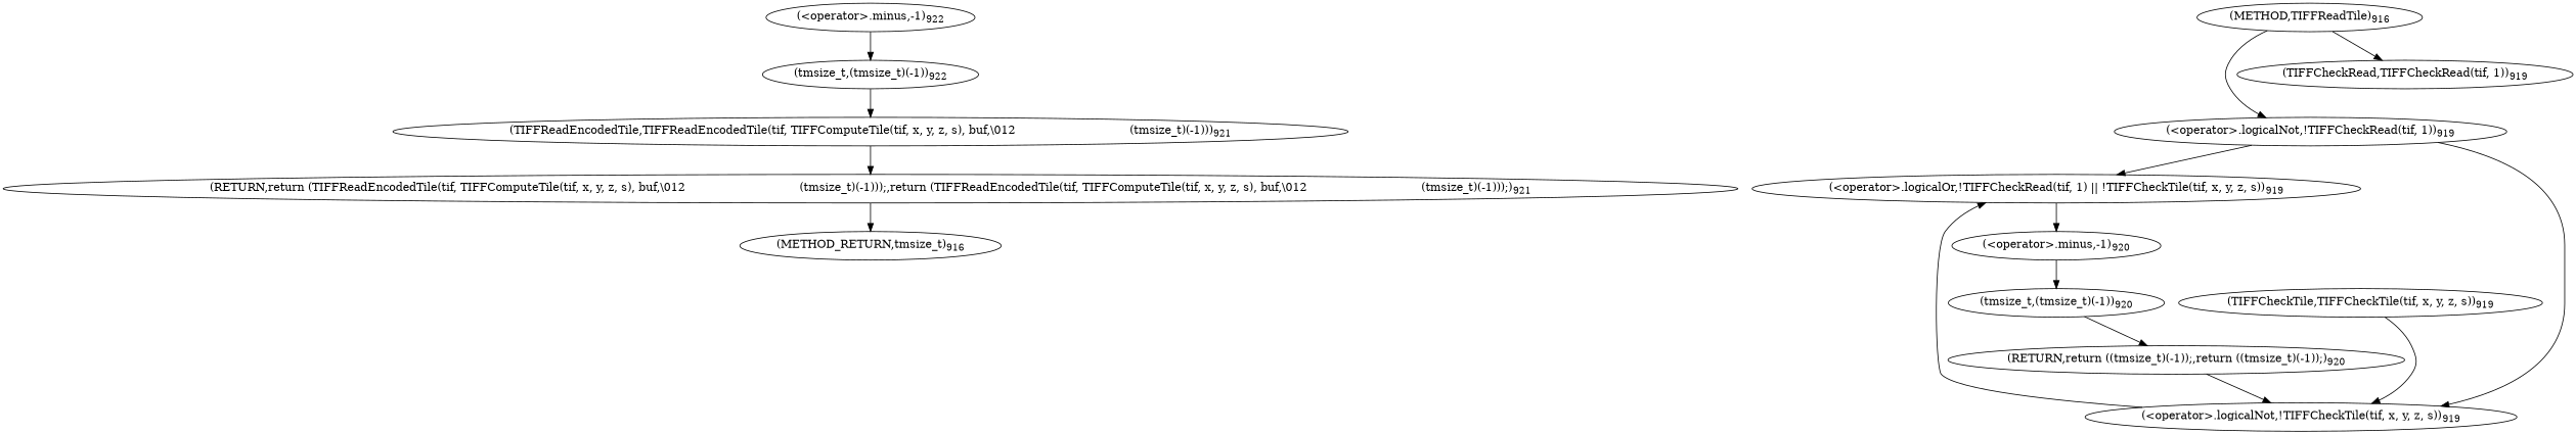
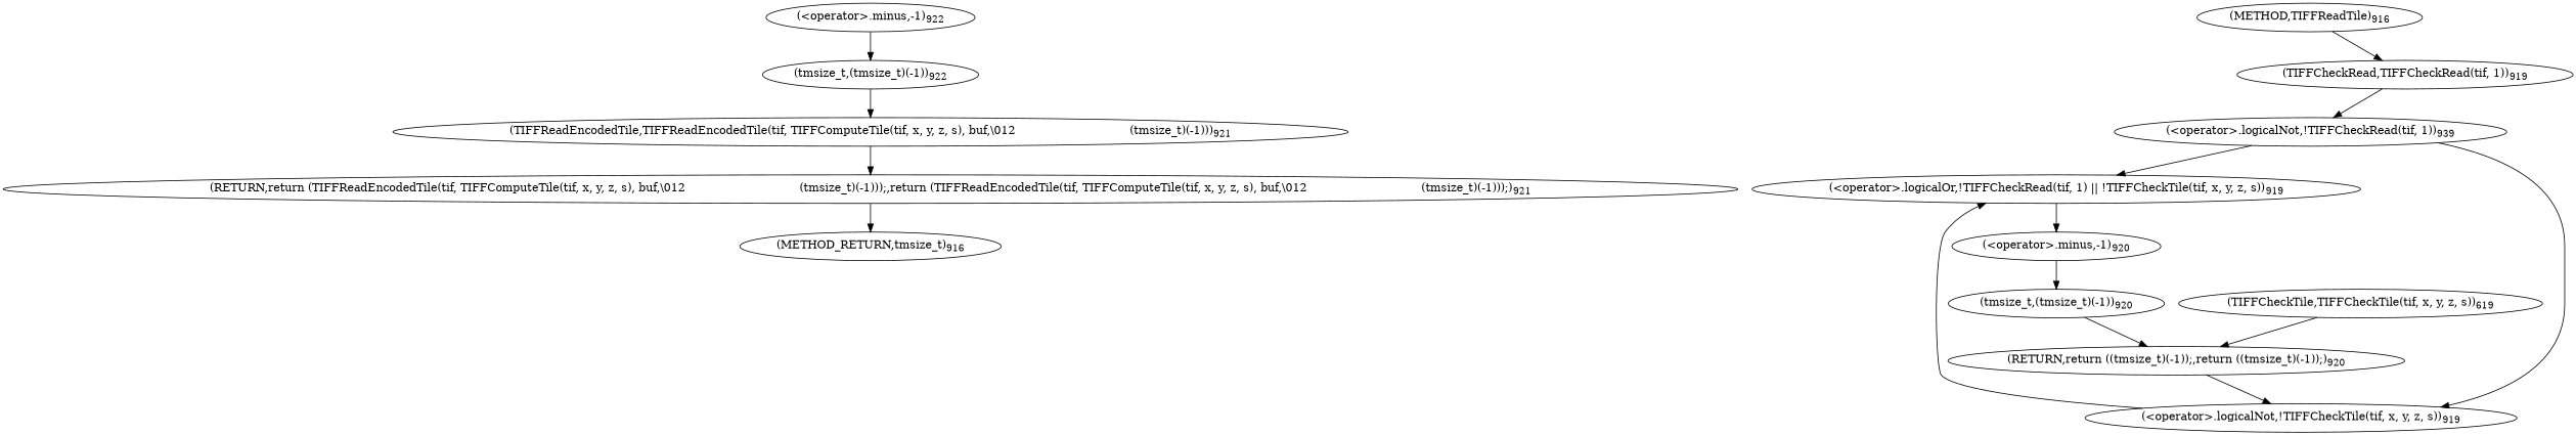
  digraph {
    n1 [label=<(RETURN,return (TIFFReadEncodedTile(tif, TIFFComputeTile(tif, x, y, z, s), buf,\012                                (tmsize_t)(-1)));,return (TIFFReadEncodedTile(tif, TIFFComputeTile(tif, x, y, z, s), buf,\012                                (tmsize_t)(-1)));)<SUB>921</SUB>>]
    n2 [label=<(METHOD_RETURN,tmsize_t)<SUB>916</SUB>>]
    n3 [label=<(&lt;operator&gt;.logicalOr,!TIFFCheckRead(tif, 1) || !TIFFCheckTile(tif, x, y, z, s))<SUB>919</SUB>>]
    n4 [label=<(&lt;operator&gt;.minus,-1)<SUB>920</SUB>>]
    n5 [label=<(tmsize_t,(tmsize_t)(-1))<SUB>920</SUB>>]
    n6 [label=<(TIFFReadEncodedTile,TIFFReadEncodedTile(tif, TIFFComputeTile(tif, x, y, z, s), buf,\012                                (tmsize_t)(-1)))<SUB>921</SUB>>]
-   n7 [label=<(&lt;operator&gt;.logicalNot,!TIFFCheckRead(tif, 1))<SUB>919</SUB>>]
+   n7 [label=<(&lt;operator&gt;.logicalNot,!TIFFCheckRead(tif, 1))<SUB>939</SUB>>]
    n8 [label=<(&lt;operator&gt;.logicalNot,!TIFFCheckTile(tif, x, y, z, s))<SUB>919</SUB>>]
-   n9 [label=<(TIFFCheckTile,TIFFCheckTile(tif, x, y, z, s))<SUB>919</SUB>>]
+   n9 [label=<(TIFFCheckTile,TIFFCheckTile(tif, x, y, z, s))<SUB>619</SUB>>]
    n10 [label=<(RETURN,return ((tmsize_t)(-1));,return ((tmsize_t)(-1));)<SUB>920</SUB>>]
    n11 [label=<(&lt;operator&gt;.minus,-1)<SUB>922</SUB>>]
    n12 [label=<(tmsize_t,(tmsize_t)(-1))<SUB>922</SUB>>]
    n13 [label=<(TIFFCheckRead,TIFFCheckRead(tif, 1))<SUB>919</SUB>>]
    n14 [label=<(METHOD,TIFFReadTile)<SUB>916</SUB>>]
    n1 -> n2
    n3 -> n4
    n4 -> n5
    n5 -> n10
    n6 -> n1
    n7 -> n3
    n7 -> n8
    n8 -> n3
-   n9 -> n8
+   n9 -> n10
    n10 -> n8
    n11 -> n12
    n12 -> n6
-   n14 -> n7
+   n13 -> n7
    n14 -> n13
  }
